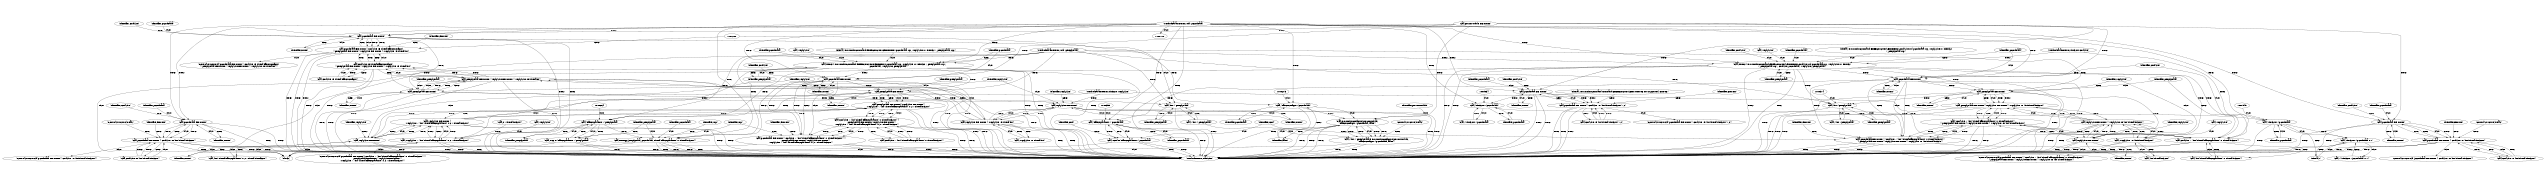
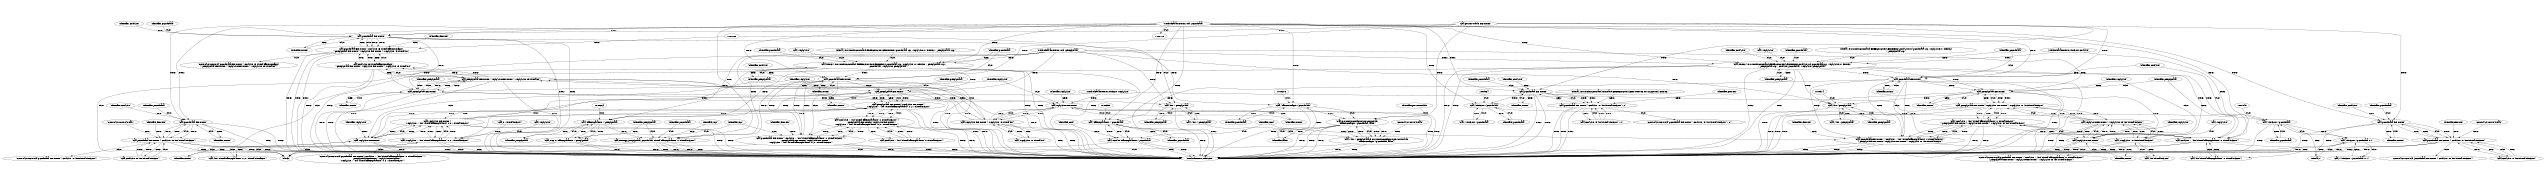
  digraph {
    n1 [label="(MethodParameterIn,void *pCmdData)"]
    n2 [label="(Call,pCmdData == NULL)"]
    n3 [label="(Call,(effect_config_t *)pCmdData)"]
    n4 [label="(Call,ALOGV(\"Downmix_Command EFFECT_CMD_GET_PARAM pCmdData %p, *replySize %\" PRIu32 \", pReplyData: %p\",\n                pCmdData, *replySize, pReplyData))"]
    n5 [label="(Call,pCmdData == NULL)"]
    n6 [label="(Call,memcpy(pReplyData, pCmdData, sizeof(effect_param_t) + sizeof(int32_t)))"]
    n7 [label="(Call,ALOGV(\"Downmix_Command EFFECT_CMD_SET_PARAM cmdSize %d pCmdData %p, *replySize %\" PRIu32\n \", pReplyData %p\", cmdSize, pCmdData, *replySize, pReplyData))"]
    n8 [label="(Call,pCmdData == NULL)"]
    n9 [label="(Call,(effect_param_t *) pCmdData)"]
    n10 [label="(Call,pCmdData == NULL)"]
    n11 [label="(Call,pCmdData == NULL)"]
    n12 [label="(Call,(uint32_t *)pCmdData)"]
    n13 [label="(Call,(uint32_t *)pCmdData)"]
    n14 [label="(Call,pCmdData == NULL)"]
    n15 [label="(MethodReturn,static int)"]
    1000100
    n17 [label="(Call,pCmdData == NULL || cmdSize != sizeof(effect_config_t)\n || pReplyData == NULL || replySize == NULL || *replySize != sizeof(int))"]
    n18 [label="(Call,pReplyData == NULL)"]
    n19 [label="(Identifier,NULL)"]
    n20 [label="(Call,Downmix_Configure(pDwmModule,\n (effect_config_t *)pCmdData, false))"]
    n21 [label="(Identifier,pCmdData)"]
    n22 [label="(Block,)"]
    n23 [label="(Call,pReplyData == NULL)"]
    n24 [label="(Call,(effect_param_t *) pReplyData)"]
    n25 [label="(Call,*replySize < (int) sizeof(effect_param_t) + 2 * sizeof(int32_t))"]
    n26 [label="(Identifier,pReplyData)"]
    n27 [label="(Call,pCmdData == NULL || cmdSize < (int)(sizeof(effect_param_t) + sizeof(int32_t)) ||\n                pReplyData == NULL || replySize == NULL ||\n *replySize < (int) sizeof(effect_param_t) + 2 * sizeof(int32_t))"]
    n28 [label="(Identifier,NULL)"]
    n29 [label="(Call,pReplyData == NULL)"]
    n30 [label="(Call,(int *)pReplyData)"]
    n31 [label="(Call,cmdSize < (int)(sizeof(effect_param_t) + sizeof(int32_t)))"]
    n32 [label="(Call,*replySize != (int)sizeof(int32_t))"]
    n33 [label="(Identifier,pReplyData)"]
    n34 [label="(Call,pCmdData == NULL || (cmdSize < (int)(sizeof(effect_param_t) + sizeof(int32_t)))\n || pReplyData == NULL || replySize == NULL || *replySize != (int)sizeof(int32_t))"]
    n35 [label="(Identifier,NULL)"]
    n36 [label="(Call,*cmd = (effect_param_t *) pCmdData)"]
    n37 [label="(Identifier,pCmdData)"]
    n38 [label="(Call,pCmdData == NULL || cmdSize != (int)sizeof(uint32_t))"]
    n39 [label="(Identifier,NULL)"]
    n40 [label="(Call,pCmdData == NULL || cmdSize != (int)sizeof(uint32_t) * 2)"]
    n41 [label="(Identifier,NULL)"]
    n42 [label="(Identifier,pCmdData)"]
    n43 [label="(Call,*(uint32_t *)pCmdData)"]
    n44 [label="(Call,(uint32_t *)pCmdData + 1)"]
    n45 [label="(Identifier,pCmdData)"]
    n46 [label="(Call,pCmdData == NULL || cmdSize != (int)sizeof(uint32_t))"]
    n47 [label="(Identifier,NULL)"]
    n48 [label="(Call,cmdSize != sizeof(effect_config_t)\n || pReplyData == NULL || replySize == NULL || *replySize != sizeof(int))"]
    n49 [label="(ControlStructure,if (pCmdData == NULL || cmdSize != sizeof(effect_config_t)\n || pReplyData == NULL || replySize == NULL || *replySize != sizeof(int)))"]
    n50 [label="(Call,pReplyData == NULL || replySize == NULL || *replySize != sizeof(int))"]
    n51 [label="(Call,replySize == NULL)"]
    n52 [label="(Call,(int *) pReplyData)"]
    n53 [label="(Identifier,NULL)"]
-   n54 [label="(Call,cmdSize != sizeof(effect_config_t))"]
    n55 [label="(Call,replySize == NULL || *replySize != sizeof(int))"]
    n56 [label="(Identifier,NULL)"]
    n57 [label="(Identifier,pReplyData)"]
    n58 [label="(Call,*(int *) pReplyData)"]
    n59 [label="(Call,*replySize != sizeof(int))"]
    n60 [label="(Call,*(int *) pReplyData = Downmix_Configure(pDwmModule,\n (effect_config_t *)pCmdData, false))"]
    n61 [label="(Identifier,false)"]
    n62 [label="(Call,pReplyData == NULL || replySize == NULL ||\n *replySize < (int) sizeof(effect_param_t) + 2 * sizeof(int32_t))"]
    n63 [label="(Call,replySize == NULL)"]
    n64 [label="(Identifier,NULL)"]
    n65 [label="(Call,*rep = (effect_param_t *) pReplyData)"]
    n66 [label="(Identifier,pReplyData)"]
    n67 [label="(Call,replySize == NULL ||\n *replySize < (int) sizeof(effect_param_t) + 2 * sizeof(int32_t))"]
    n68 [label="(Call,(int) sizeof(effect_param_t) + 2 * sizeof(sizeof32_t))"]
    n69 [label="(Call,cmdSize < (int)(sizeof(effect_param_t) + sizeof(int32_t)) ||\n                pReplyData == NULL || replySize == NULL ||\n *replySize < (int) sizeof(effect_param_t) + 2 * sizeof(int32_t))"]
    n70 [label="(ControlStructure,if (pCmdData == NULL || cmdSize < (int)(sizeof(effect_param_t) + sizeof(int32_t)) ||\n                pReplyData == NULL || replySize == NULL ||\n *replySize < (int) sizeof(effect_param_t) + 2 * sizeof(int32_t)))"]
    n71 [label="(Call,cmdSize < (int)(sizeof(effect_param_t) + sizeof(int32_t)))"]
    n72 [label="(Identifier,NULL)"]
    n73 [label="(Call,pReplyData == NULL || replySize == NULL || *replySize != (int)sizeof(int32_t))"]
    n74 [label="(Call,replySize == NULL)"]
    n75 [label="(Identifier,NULL)"]
    n76 [label="(Call,*(int *)pReplyData)"]
    n77 [label="(Identifier,pReplyData)"]
    n78 [label="(Call,(cmdSize < (int)(sizeof(effect_param_t) + sizeof(int32_t)))\n || pReplyData == NULL || replySize == NULL || *replySize != (int)sizeof(int32_t))"]
    n79 [label="(Call,(int)(sizeof(effect_param_t) + sizeof(int32_t)))"]
    n80 [label="(Call,replySize == NULL || *replySize != (int)sizeof(int32_t))"]
    n81 [label="(Call,(int)sizeof(int32_t))"]
    n82 [label="(ControlStructure,if (pCmdData == NULL || (cmdSize < (int)(sizeof(effect_param_t) + sizeof(int32_t)))\n || pReplyData == NULL || replySize == NULL || *replySize != (int)sizeof(int32_t)))"]
    n83 [label="(Identifier,NULL)"]
    n84 [label="(ControlStructure,if (pCmdData == NULL || cmdSize != (int)sizeof(uint32_t)))"]
    n85 [label="(Call,cmdSize != (int)sizeof(uint32_t))"]
    n86 [label="(ControlStructure,if (pCmdData == NULL || cmdSize != (int)sizeof(uint32_t) * 2))"]
    n87 [label="(Call,cmdSize != (int)sizeof(uint32_t) * 2)"]
    n88 [label="(Call,*((uint32_t *)pCmdData + 1))"]
    n89 [label="(Literal,1)"]
    n90 [label="(ControlStructure,if (pCmdData == NULL || cmdSize != (int)sizeof(uint32_t)))"]
    n91 [label="(Call,cmdSize != (int)sizeof(uint32_t))"]
    n92 [label="(Identifier,pReplyData)"]
    n93 [label="(Identifier,replySize)"]
    n94 [label="(Literal,\"Downmix_Command EFFECT_CMD_GET_PARAM pCmdData %p, *replySize %\" PRIu32 \", pReplyData: %p\")"]
    n95 [label="(ControlStructure,break;)"]
    n96 [label="(MethodParameterIn,uint32_t *replySize)"]
    n97 [label="(Identifier,pCmdData)"]
    n98 [label="(Identifier,cmdSize)"]
    n99 [label="(ControlStructure,break;)"]
    n100 [label="(Identifier,cmdSize)"]
    n101 [label="(Identifier,replySize)"]
    n102 [label="(Identifier,replySize)"]
    n103 [label="(Literal,\"Downmix_Command EFFECT_CMD_SET_PARAM cmdSize %d pCmdData %p, *replySize %\" PRIu32\n \", pReplyData %p\")"]
    n104 [label="(Identifier,cmdSize)"]
    n105 [label="(Identifier,rep)"]
    n106 [label="(Identifier,pCmdData)"]
    n107 [label="(Identifier,replySize)"]
    n108 [label="(Identifier,EINVAL)"]
    n109 [label="(Identifier,cmdSize)"]
    n110 [label="(Identifier,cmd)"]
    n111 [label="(Call,*replySize)"]
    n112 [label="(Identifier,pCmdData)"]
    n113 [label="(Identifier,EINVAL)"]
    n114 [label="(Identifier,pReplyData)"]
    n115 [label="(Identifier,pCmdData)"]
    n116 [label="(ControlStructure,break;)"]
    n117 [label="(Identifier,pCmdData)"]
    n118 [label="(Identifier,EINVAL)"]
    n119 [label="(Literal,\"Downmix_Command command EFFECT_CMD_SET_VOLUME not supported, FIXME\")"]
    n120 [label="(Call,pDwmModule == NULL)"]
    n121 [label="(Identifier,replySize)"]
    n122 [label="(Call,2 * sizeof(int32_t))"]
    n123 [label="(Identifier,replySize)"]
    n124 [label="(Identifier,pCmdData)"]
    n125 [label="(Identifier,cmd)"]
    n126 [label="(Call,*replySize)"]
    n127 [label="(Call,*replySize)"]
    n128 [label="(Identifier,pCmdData)"]
    n129 [label="(Identifier,cmdSize)"]
    n130 [label="(Call,*replySize)"]
    n131 [label="(Identifier,pCmdData)"]
    n132 [label="(Identifier,pCmdData)"]
    n133 [label="(MethodParameterIn,void *pReplyData)"]
    n134 [label="(Identifier,pDwmModule)"]
    n135 [label="(Identifier,rep)"]
    n136 [label="(MethodParameterIn,uint32_t cmdSize)"]
    n137 [label="(Identifier,cmdSize)"]
    n138 [label="(Identifier,EINVAL)"]
    n139 [label="(Identifier,EINVAL)"]
    n140 [label="(Identifier,cmdSize)"]
    n141 [label="(Identifier,EINVAL)"]
    n142 [label="(Identifier,pReplyData)"]
    n143 [label="(Identifier,pReplyData)"]
    1000200
    1000205
    1000264
    1000374
    1000355
    1000534
    1000548
    n1 -> n2 [label="DDG: "]
    n1 -> n3 [label="DDG: "]
    n1 -> n4 [label="DDG: "]
    n1 -> n5 [label="DDG: "]
    n1 -> n6 [label="DDG: "]
    n1 -> n7 [label="DDG: "]
    n1 -> n8 [label="DDG: "]
    n1 -> n9 [label="DDG: "]
    n1 -> n10 [label="DDG: "]
    n1 -> n11 [label="DDG: "]
    n1 -> n12 [label="DDG: "]
    n1 -> n13 [label="DDG: "]
    n1 -> n14 [label="DDG: "]
    n1 -> n15 [label="DDG: "]
    n1 -> 1000100 [label="AST: "]
    n2 -> n3 [label="DDG: "]
    n2 -> n15 [label="DDG: "]
    n2 -> n15 [label="DDG: "]
    n2 -> n17 [label="AST: "]
    n2 -> n17 [label="DDG: "]
    n2 -> n17 [label="DDG: "]
    n2 -> n18 [label="DDG: "]
    n2 -> n19 [label="CFG: "]
    n3 -> n15 [label="DDG: "]
    n3 -> n20 [label="AST: "]
    n3 -> n20 [label="DDG: "]
    n3 -> n21 [label="CFG: "]
    n4 -> n5 [label="DDG: "]
    n4 -> n15 [label="DDG: "]
    n4 -> n15 [label="DDG: "]
    n4 -> n15 [label="DDG: "]
    n4 -> n22 [label="AST: "]
    n4 -> n23 [label="DDG: "]
    n4 -> n24 [label="DDG: "]
    n4 -> n25 [label="DDG: "]
    n4 -> n26 [label="CFG: "]
    n5 -> n6 [label="DDG: "]
    n5 -> n15 [label="DDG: "]
    n5 -> n15 [label="DDG: "]
    n5 -> n23 [label="DDG: "]
    n5 -> n27 [label="AST: "]
    n5 -> n27 [label="DDG: "]
    n5 -> n27 [label="DDG: "]
    n5 -> n28 [label="CFG: "]
    n6 -> n15 [label="DDG: "]
    n6 -> n15 [label="DDG: "]
    n6 -> n15 [label="DDG: "]
    n6 -> n15 [label="DDG: "]
    n6 -> n22 [label="AST: "]
    n7 -> n8 [label="DDG: "]
    n7 -> n15 [label="DDG: "]
    n7 -> n15 [label="DDG: "]
    n7 -> n15 [label="DDG: "]
    n7 -> n15 [label="DDG: "]
    n7 -> n22 [label="AST: "]
    n7 -> n29 [label="DDG: "]
    n7 -> n30 [label="DDG: "]
    n7 -> n31 [label="DDG: "]
    n7 -> n32 [label="DDG: "]
    n7 -> n33 [label="CFG: "]
    n8 -> n9 [label="DDG: "]
    n8 -> n15 [label="DDG: "]
    n8 -> n15 [label="DDG: "]
    n8 -> n29 [label="DDG: "]
    n8 -> n34 [label="AST: "]
    n8 -> n34 [label="DDG: "]
    n8 -> n34 [label="DDG: "]
    n8 -> n35 [label="CFG: "]
    n9 -> n15 [label="DDG: "]
    n9 -> n36 [label="AST: "]
    n9 -> n36 [label="DDG: "]
    n9 -> n37 [label="CFG: "]
    n10 -> n15 [label="DDG: "]
    n10 -> n15 [label="DDG: "]
    n10 -> n38 [label="AST: "]
    n10 -> n38 [label="DDG: "]
    n10 -> n38 [label="DDG: "]
    n10 -> n39 [label="CFG: "]
    n11 -> n12 [label="DDG: "]
    n11 -> n15 [label="DDG: "]
    n11 -> n15 [label="DDG: "]
    n11 -> n40 [label="AST: "]
    n11 -> n40 [label="DDG: "]
    n11 -> n40 [label="DDG: "]
    n11 -> n41 [label="CFG: "]
    n12 -> n13 [label="DDG: "]
    n12 -> n42 [label="CFG: "]
    n12 -> n43 [label="AST: "]
    n13 -> n15 [label="DDG: "]
    n13 -> n44 [label="AST: "]
    n13 -> n44 [label="DDG: "]
    n13 -> n45 [label="CFG: "]
    n14 -> n15 [label="DDG: "]
    n14 -> n15 [label="DDG: "]
    n14 -> n46 [label="AST: "]
    n14 -> n46 [label="DDG: "]
    n14 -> n46 [label="DDG: "]
    n14 -> n47 [label="CFG: "]
    n17 -> n2 [label="CFG: "]
    n17 -> n15 [label="DDG: "]
    n17 -> n15 [label="DDG: "]
    n17 -> n15 [label="DDG: "]
    n17 -> n48 [label="CFG: "]
    n17 -> n49 [label="AST: "]
    n18 -> n15 [label="DDG: "]
    n18 -> n15 [label="DDG: "]
    n18 -> n50 [label="AST: "]
    n18 -> n50 [label="DDG: "]
    n18 -> n50 [label="DDG: "]
    n18 -> n51 [label="DDG: "]
    n18 -> n52 [label="DDG: "]
    n18 -> n53 [label="CFG: "]
    n19 -> n2 [label="AST: "]
    n20 -> n15 [label="DDG: "]
    n20 -> n15 [label="DDG: "]
    n20 -> n15 [label="DDG: "]
    n20 -> n60 [label="AST: "]
    n20 -> n60 [label="DDG: "]
    n20 -> n60 [label="DDG: "]
    n20 -> n60 [label="DDG: "]
    n20 -> n61 [label="CFG: "]
    n21 -> n3 [label="AST: "]
    n23 -> n15 [label="DDG: "]
    n23 -> n15 [label="DDG: "]
    n23 -> n24 [label="DDG: "]
    n23 -> n62 [label="AST: "]
    n23 -> n62 [label="DDG: "]
    n23 -> n62 [label="DDG: "]
    n23 -> n63 [label="DDG: "]
    n23 -> n64 [label="CFG: "]
    n24 -> n6 [label="DDG: "]
    n24 -> n65 [label="AST: "]
    n24 -> n65 [label="DDG: "]
    n24 -> n66 [label="CFG: "]
    n25 -> n15 [label="DDG: "]
    n25 -> n15 [label="DDG: "]
    n25 -> n67 [label="AST: "]
    n25 -> n67 [label="DDG: "]
    n25 -> n67 [label="DDG: "]
    n25 -> n68 [label="CFG: "]
    n26 -> n4 [label="AST: "]
    n27 -> n5 [label="CFG: "]
    n27 -> n15 [label="DDG: "]
    n27 -> n15 [label="DDG: "]
    n27 -> n15 [label="DDG: "]
    n27 -> n69 [label="CFG: "]
    n27 -> n70 [label="AST: "]
    n28 -> n5 [label="AST: "]
    n29 -> n15 [label="DDG: "]
    n29 -> n15 [label="DDG: "]
    n29 -> n30 [label="DDG: "]
    n29 -> n73 [label="AST: "]
    n29 -> n73 [label="DDG: "]
    n29 -> n73 [label="DDG: "]
    n29 -> n74 [label="DDG: "]
    n29 -> n75 [label="CFG: "]
    n30 -> n15 [label="DDG: "]
    n30 -> n76 [label="AST: "]
    n30 -> n77 [label="CFG: "]
    n31 -> n15 [label="DDG: "]
    n31 -> n15 [label="DDG: "]
    n31 -> n78 [label="AST: "]
    n31 -> n78 [label="DDG: "]
    n31 -> n78 [label="DDG: "]
    n31 -> n79 [label="CFG: "]
    n32 -> n15 [label="DDG: "]
    n32 -> n15 [label="DDG: "]
    n32 -> n80 [label="AST: "]
    n32 -> n80 [label="DDG: "]
    n32 -> n80 [label="DDG: "]
    n32 -> n81 [label="CFG: "]
    n33 -> n7 [label="AST: "]
    n34 -> n8 [label="CFG: "]
    n34 -> n15 [label="DDG: "]
    n34 -> n15 [label="DDG: "]
    n34 -> n15 [label="DDG: "]
    n34 -> n78 [label="CFG: "]
    n34 -> n82 [label="AST: "]
    n35 -> n8 [label="AST: "]
    n36 -> n9 [label="CFG: "]
    n36 -> n15 [label="DDG: "]
    n36 -> n15 [label="DDG: "]
    n36 -> n22 [label="AST: "]
    n37 -> n9 [label="AST: "]
    n38 -> n10 [label="CFG: "]
    n38 -> n15 [label="DDG: "]
    n38 -> n15 [label="DDG: "]
    n38 -> n15 [label="DDG: "]
    n38 -> n84 [label="AST: "]
    n38 -> n85 [label="CFG: "]
    n39 -> n10 [label="AST: "]
    n40 -> n11 [label="CFG: "]
    n40 -> n15 [label="DDG: "]
    n40 -> n15 [label="DDG: "]
    n40 -> n15 [label="DDG: "]
    n40 -> n86 [label="AST: "]
    n40 -> n87 [label="CFG: "]
    n41 -> n11 [label="AST: "]
    n42 -> n12 [label="AST: "]
    n43 -> n12 [label="CFG: "]
    n44 -> n15 [label="DDG: "]
    n44 -> n88 [label="AST: "]
    n44 -> n89 [label="CFG: "]
    n45 -> n13 [label="AST: "]
    n46 -> n14 [label="CFG: "]
    n46 -> n15 [label="DDG: "]
    n46 -> n15 [label="DDG: "]
    n46 -> n15 [label="DDG: "]
    n46 -> n90 [label="AST: "]
    n46 -> n91 [label="CFG: "]
    n47 -> n14 [label="AST: "]
    n48 -> n15 [label="DDG: "]
    n48 -> n15 [label="DDG: "]
    n48 -> n17 [label="AST: "]
    n48 -> n17 [label="DDG: "]
    n48 -> n17 [label="DDG: "]
    n48 -> n50 [label="CFG: "]
-   n48 -> n54 [label="CFG: "]
    n50 -> n15 [label="DDG: "]
    n50 -> n15 [label="DDG: "]
    n50 -> n18 [label="CFG: "]
    n50 -> n48 [label="AST: "]
    n50 -> n48 [label="DDG: "]
    n50 -> n48 [label="DDG: "]
    n50 -> n55 [label="CFG: "]
    n51 -> n15 [label="DDG: "]
    n51 -> n15 [label="DDG: "]
    n51 -> n55 [label="AST: "]
    n51 -> n55 [label="DDG: "]
    n51 -> n55 [label="DDG: "]
    n51 -> n56 [label="CFG: "]
    n52 -> n15 [label="DDG: "]
    n52 -> n57 [label="CFG: "]
    n52 -> n58 [label="AST: "]
    n53 -> n18 [label="AST: "]
-   n54 -> n48 [label="AST: "]
-   n54 -> n48 [label="DDG: "]
    n55 -> n15 [label="DDG: "]
    n55 -> n15 [label="DDG: "]
    n55 -> n50 [label="AST: "]
    n55 -> n50 [label="DDG: "]
    n55 -> n50 [label="DDG: "]
    n55 -> n51 [label="CFG: "]
    n55 -> n59 [label="CFG: "]
    n56 -> n51 [label="AST: "]
    n57 -> n52 [label="AST: "]
    n58 -> n52 [label="CFG: "]
    n58 -> n60 [label="AST: "]
    n59 -> n55 [label="AST: "]
    n59 -> n55 [label="DDG: "]
    n60 -> n15 [label="DDG: "]
    n60 -> n15 [label="DDG: "]
    n60 -> n20 [label="CFG: "]
    n60 -> n22 [label="AST: "]
    n61 -> n3 [label="CFG: "]
    n61 -> n20 [label="AST: "]
    n62 -> n15 [label="DDG: "]
    n62 -> n15 [label="DDG: "]
    n62 -> n23 [label="CFG: "]
    n62 -> n67 [label="CFG: "]
    n62 -> n69 [label="AST: "]
    n62 -> n69 [label="DDG: "]
    n62 -> n69 [label="DDG: "]
    n63 -> n15 [label="DDG: "]
    n63 -> n15 [label="DDG: "]
    n63 -> n67 [label="AST: "]
    n63 -> n67 [label="DDG: "]
    n63 -> n67 [label="DDG: "]
    n63 -> n72 [label="CFG: "]
    n64 -> n23 [label="AST: "]
    n65 -> n15 [label="DDG: "]
    n65 -> n15 [label="DDG: "]
    n65 -> n22 [label="AST: "]
    n65 -> n24 [label="CFG: "]
    n66 -> n24 [label="AST: "]
    n67 -> n15 [label="DDG: "]
    n67 -> n15 [label="DDG: "]
    n67 -> n25 [label="CFG: "]
    n67 -> n62 [label="AST: "]
    n67 -> n62 [label="DDG: "]
    n67 -> n62 [label="DDG: "]
    n67 -> n63 [label="CFG: "]
    n68 -> n25 [label="AST: "]
    n69 -> n15 [label="DDG: "]
    n69 -> n15 [label="DDG: "]
    n69 -> n27 [label="AST: "]
    n69 -> n27 [label="DDG: "]
    n69 -> n27 [label="DDG: "]
    n69 -> n62 [label="CFG: "]
    n69 -> n71 [label="CFG: "]
    n71 -> n69 [label="AST: "]
    n71 -> n69 [label="DDG: "]
    n71 -> n69 [label="DDG: "]
    n72 -> n63 [label="AST: "]
    n73 -> n15 [label="DDG: "]
    n73 -> n15 [label="DDG: "]
    n73 -> n29 [label="CFG: "]
    n73 -> n78 [label="AST: "]
    n73 -> n78 [label="DDG: "]
    n73 -> n78 [label="DDG: "]
    n73 -> n80 [label="CFG: "]
    n74 -> n15 [label="DDG: "]
    n74 -> n15 [label="DDG: "]
    n74 -> n80 [label="AST: "]
    n74 -> n80 [label="DDG: "]
    n74 -> n80 [label="DDG: "]
    n74 -> n83 [label="CFG: "]
    n75 -> n29 [label="AST: "]
    n76 -> n30 [label="CFG: "]
    n77 -> n30 [label="AST: "]
    n78 -> n15 [label="DDG: "]
    n78 -> n15 [label="DDG: "]
    n78 -> n31 [label="CFG: "]
    n78 -> n34 [label="AST: "]
    n78 -> n34 [label="DDG: "]
    n78 -> n34 [label="DDG: "]
    n78 -> n73 [label="CFG: "]
    n79 -> n31 [label="AST: "]
    n79 -> n31 [label="DDG: "]
    n80 -> n15 [label="DDG: "]
    n80 -> n15 [label="DDG: "]
    n80 -> n32 [label="CFG: "]
    n80 -> n73 [label="AST: "]
    n80 -> n73 [label="DDG: "]
    n80 -> n73 [label="DDG: "]
    n80 -> n74 [label="CFG: "]
    n81 -> n32 [label="AST: "]
    n83 -> n74 [label="AST: "]
    n85 -> n38 [label="AST: "]
    n85 -> n38 [label="DDG: "]
    n85 -> n38 [label="DDG: "]
    n87 -> n40 [label="AST: "]
    n87 -> n40 [label="DDG: "]
    n87 -> n40 [label="DDG: "]
    n88 -> n44 [label="CFG: "]
    n89 -> n13 [label="CFG: "]
    n89 -> n44 [label="AST: "]
    n91 -> n46 [label="AST: "]
    n91 -> n46 [label="DDG: "]
    n91 -> n46 [label="DDG: "]
    n92 -> n29 [label="AST: "]
    n92 -> n31 [label="CFG: "]
    n93 -> n63 [label="CFG: "]
    n94 -> n4 [label="AST: "]
    n95 -> n60 [label="CFG: "]
    n96 -> n51 [label="DDG: "]
    n96 -> n63 [label="DDG: "]
    n96 -> n74 [label="DDG: "]
    n97 -> n4 [label="CFG: "]
    n97 -> n5 [label="AST: "]
    n98 -> n8 [label="CFG: "]
    n98 -> n31 [label="AST: "]
    n99 -> n46 [label="CFG: "]
    n100 -> n2 [label="CFG: "]
    n101 -> n74 [label="CFG: "]
    n102 -> n29 [label="CFG: "]
    n102 -> n74 [label="AST: "]
    n103 -> n7 [label="AST: "]
    n104 -> n7 [label="AST: "]
    n105 -> n6 [label="CFG: "]
    n106 -> n2 [label="AST: "]
    n107 -> n18 [label="CFG: "]
    n107 -> n51 [label="AST: "]
    n108 -> n27 [label="CFG: "]
    n109 -> n11 [label="CFG: "]
    n110 -> n34 [label="CFG: "]
    n110 -> n36 [label="AST: "]
    n111 -> n7 [label="AST: "]
    n112 -> n4 [label="AST: "]
    n113 -> n34 [label="CFG: "]
    n114 -> n6 [label="AST: "]
    n114 -> n65 [label="CFG: "]
    n115 -> n7 [label="CFG: "]
    n115 -> n8 [label="AST: "]
    n116 -> n38 [label="CFG: "]
    n117 -> n7 [label="AST: "]
    n118 -> n38 [label="CFG: "]
    n119 -> n40 [label="CFG: "]
    n120 -> n2 [label="DDG: "]
    n120 -> n5 [label="DDG: "]
    n120 -> n8 [label="DDG: "]
    n120 -> n10 [label="DDG: "]
    n120 -> n11 [label="DDG: "]
    n120 -> n14 [label="DDG: "]
    n120 -> n20 [label="DDG: "]
    n121 -> n23 [label="CFG: "]
    n121 -> n63 [label="AST: "]
    n122 -> n25 [label="DDG: "]
    n123 -> n51 [label="CFG: "]
    n124 -> n10 [label="AST: "]
    n125 -> n36 [label="CFG: "]
    n126 -> n4 [label="AST: "]
    n127 -> n32 [label="AST: "]
    n128 -> n11 [label="AST: "]
    n129 -> n10 [label="CFG: "]
    n130 -> n25 [label="AST: "]
    n131 -> n6 [label="AST: "]
    n132 -> n14 [label="AST: "]
    n133 -> n4 [label="DDG: "]
    n133 -> n6 [label="DDG: "]
    n133 -> n7 [label="DDG: "]
    n133 -> n18 [label="DDG: "]
    n133 -> n23 [label="DDG: "]
    n133 -> n24 [label="DDG: "]
    n133 -> n29 [label="DDG: "]
    n133 -> n30 [label="DDG: "]
    n133 -> n52 [label="DDG: "]
    n134 -> n20 [label="AST: "]
    n135 -> n27 [label="CFG: "]
    n135 -> n65 [label="AST: "]
    n136 -> n7 [label="DDG: "]
    n136 -> n31 [label="DDG: "]
    n137 -> n14 [label="CFG: "]
    n138 -> n46 [label="CFG: "]
    n139 -> n40 [label="CFG: "]
    n140 -> n5 [label="CFG: "]
    n141 -> n17 [label="CFG: "]
    n142 -> n23 [label="AST: "]
    n143 -> n18 [label="AST: "]
    1000200 -> n17 [label="CFG: "]
    1000200 -> n52 [label="AST: "]
    1000205 -> n3 [label="AST: "]
    1000264 -> n24 [label="AST: "]
    1000374 -> n30 [label="AST: "]
    1000355 -> n9 [label="AST: "]
    1000534 -> n12 [label="AST: "]
    1000548 -> n13 [label="AST: "]
  }
